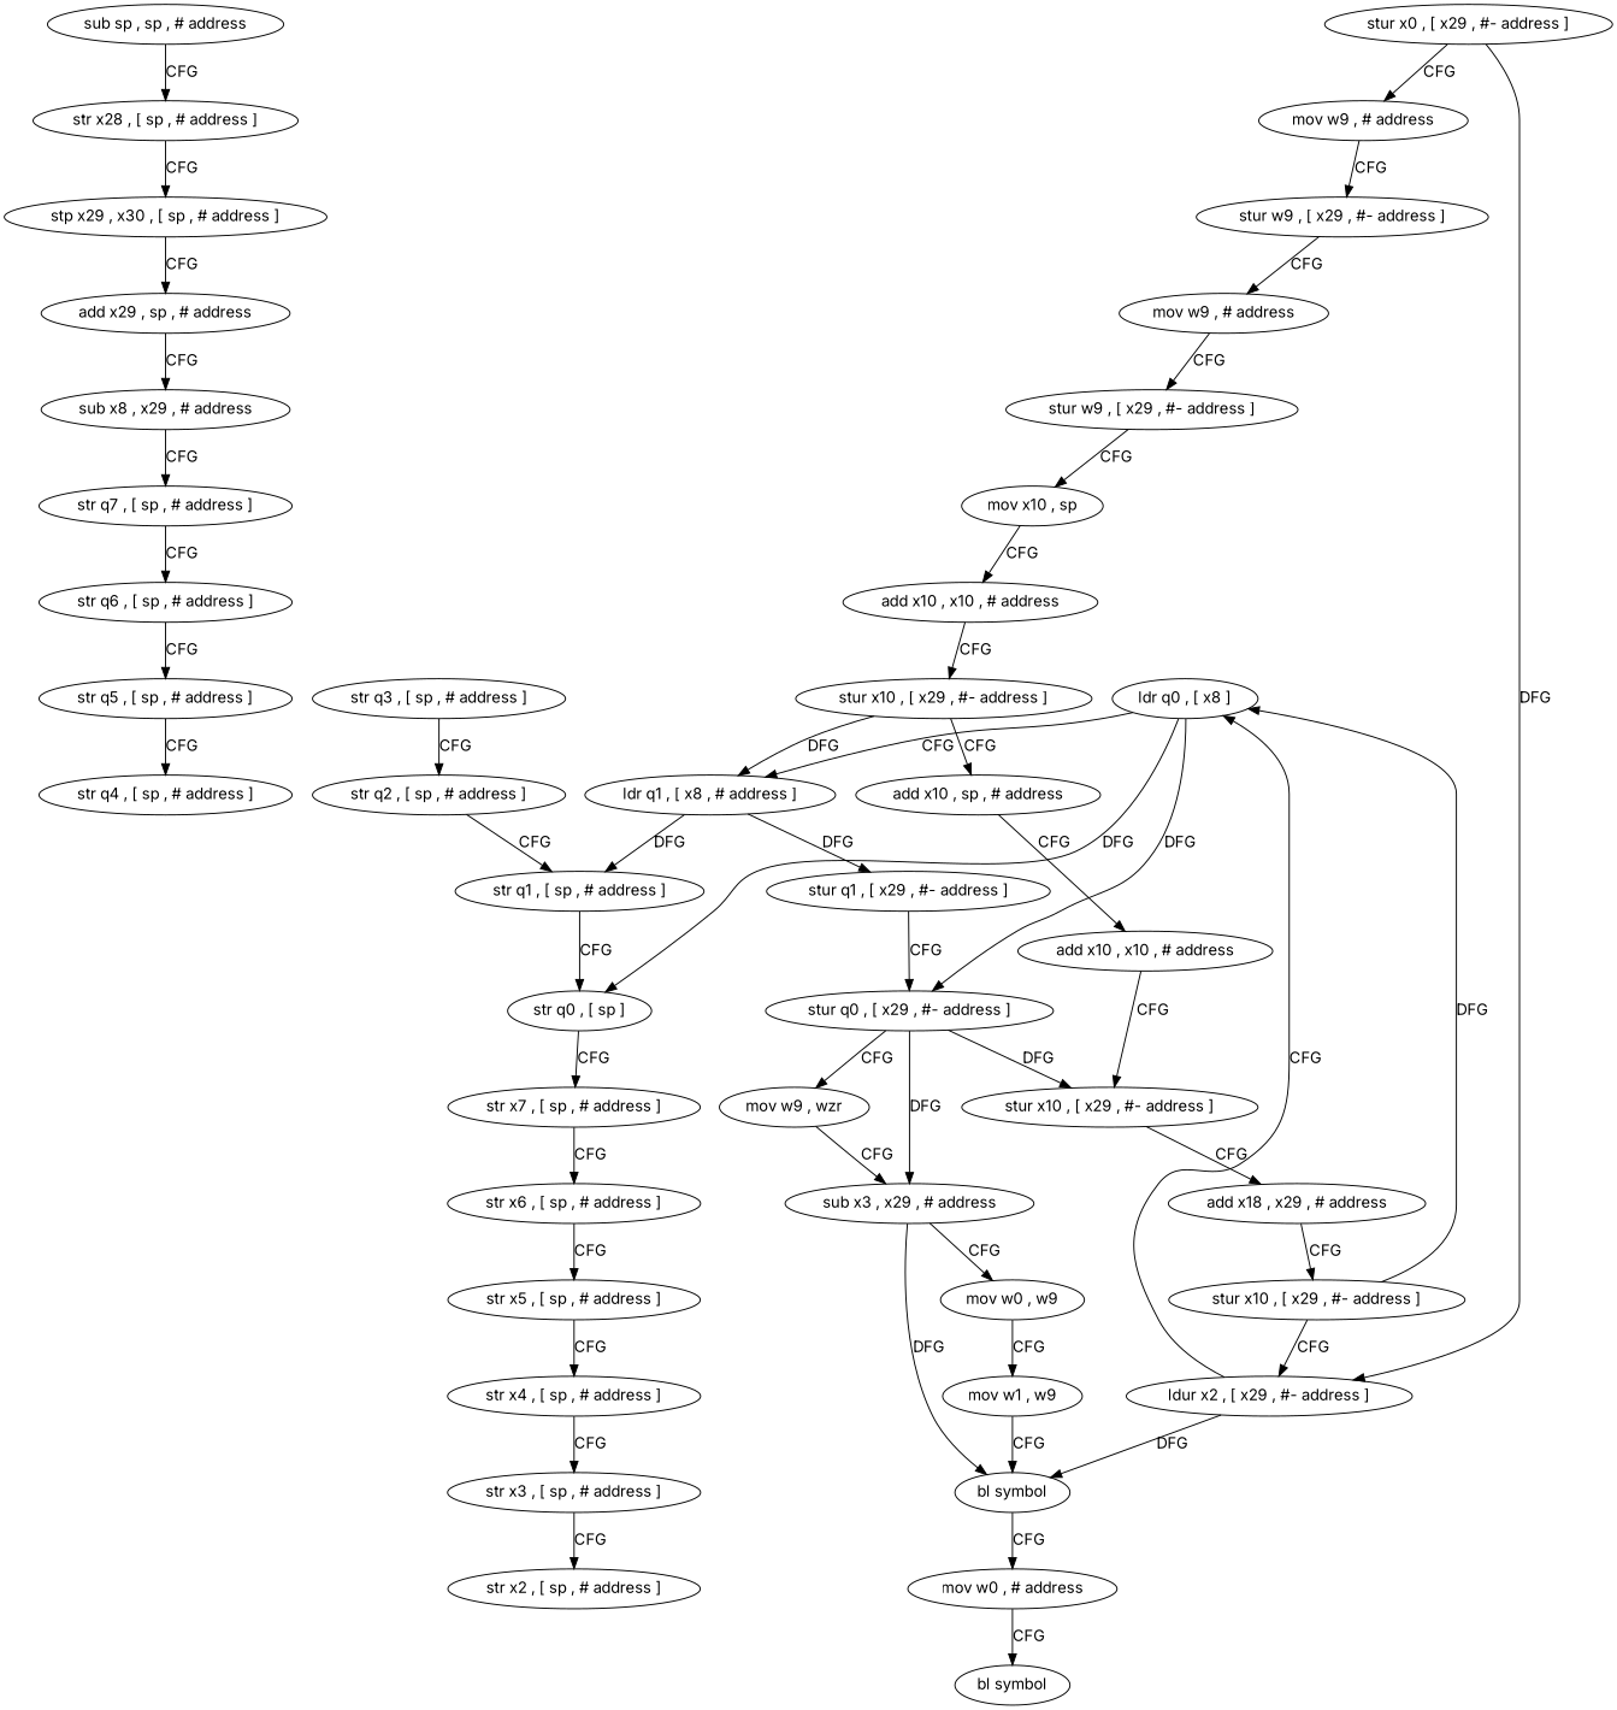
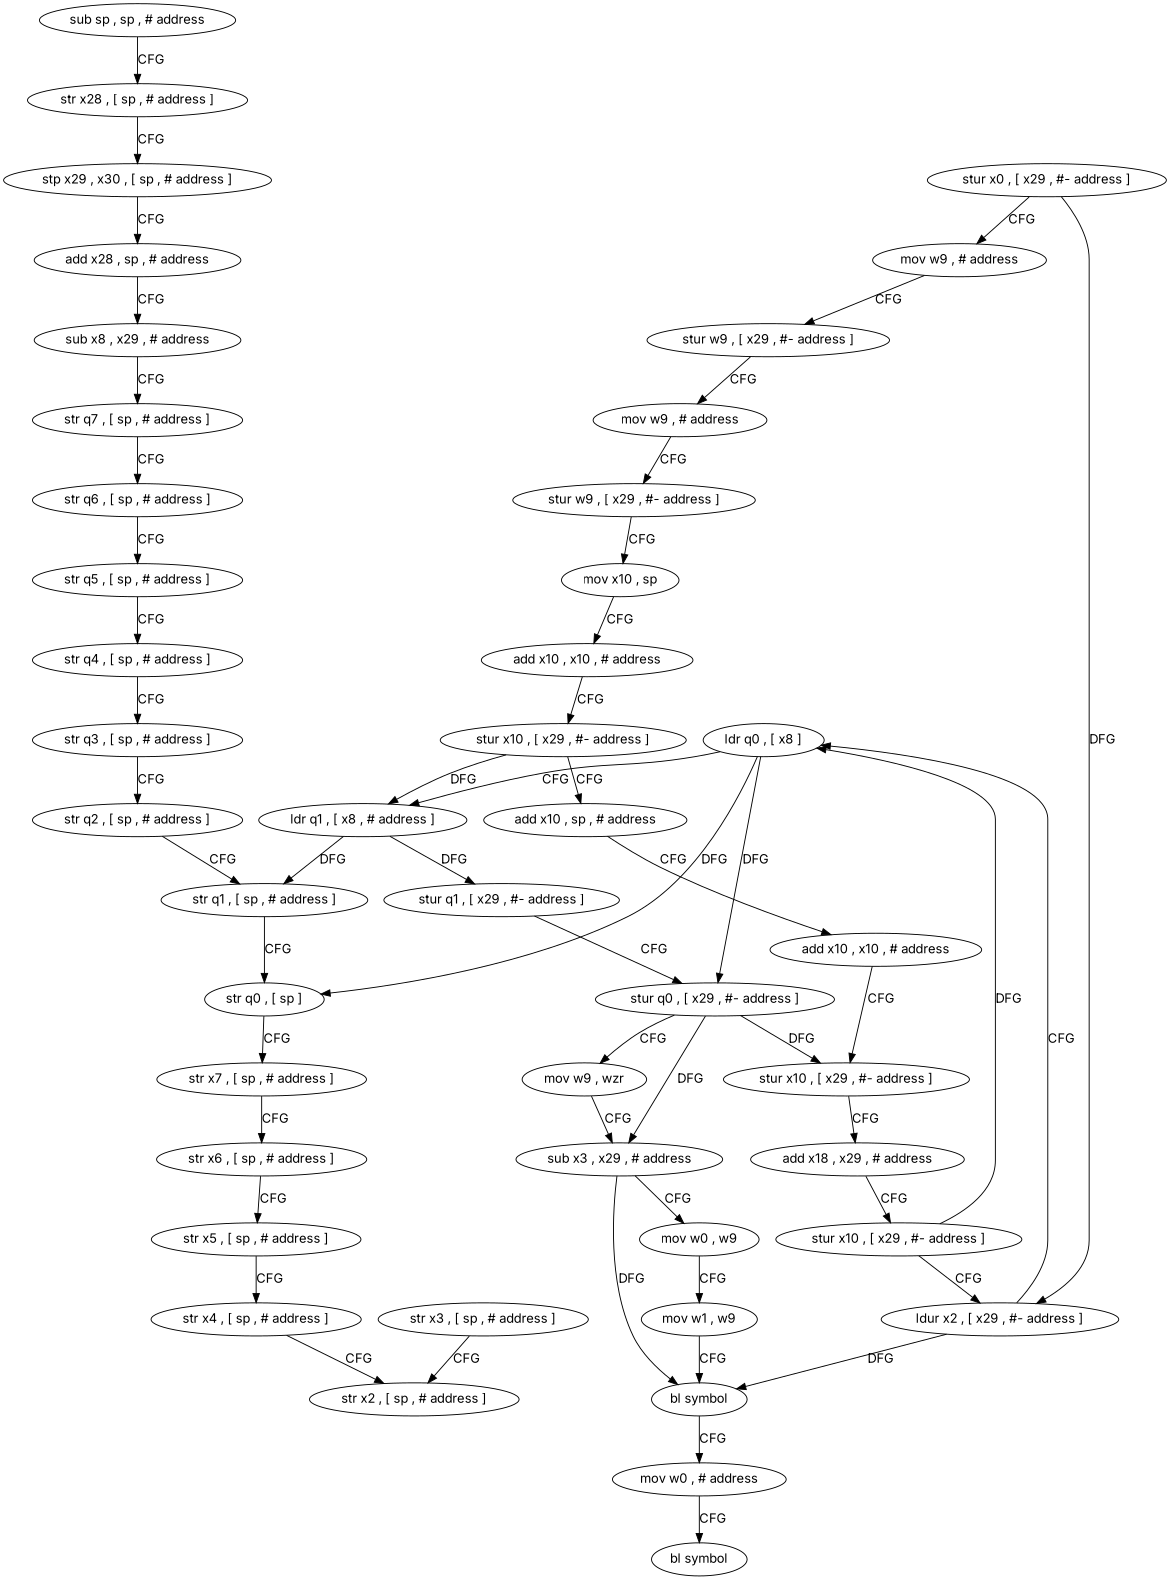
  digraph {
    fontname=Inter
    node [fontname=Inter]
    edge [fontname=Inter]
    n1 [label="sub sp , sp , # address"]
    n2 [label="str x28 , [ sp , # address ]"]
    n3 [label="stp x29 , x30 , [ sp , # address ]"]
-   n4 [label="add x29 , sp , # address"]
+   n4 [label="add x28 , sp , # address"]
    n5 [label="sub x8 , x29 , # address"]
    n6 [label="str q7 , [ sp , # address ]"]
    n7 [label="str q6 , [ sp , # address ]"]
    n8 [label="str q5 , [ sp , # address ]"]
    n9 [label="str q4 , [ sp , # address ]"]
    n10 [label="str q3 , [ sp , # address ]"]
    n11 [label="str q2 , [ sp , # address ]"]
    n12 [label="str q1 , [ sp , # address ]"]
    n13 [label="str q0 , [ sp ]"]
    n14 [label="str x7 , [ sp , # address ]"]
    n15 [label="str x6 , [ sp , # address ]"]
    n16 [label="str x5 , [ sp , # address ]"]
    n17 [label="str x4 , [ sp , # address ]"]
    n18 [label="str x3 , [ sp , # address ]"]
    n19 [label="str x2 , [ sp , # address ]"]
    n20 [label="stur x0 , [ x29 , #- address ]"]
    n21 [label="mov w9 , # address"]
    n22 [label="ldur x2 , [ x29 , #- address ]"]
    n23 [label="stur w9 , [ x29 , #- address ]"]
    n24 [label="ldr q0 , [ x8 ]"]
    n25 [label="bl symbol"]
    n26 [label="mov w9 , # address"]
    n27 [label="stur w9 , [ x29 , #- address ]"]
    n28 [label="mov x10 , sp"]
    n29 [label="add x10 , x10 , # address"]
    n30 [label="stur x10 , [ x29 , #- address ]"]
    n31 [label="add x10 , sp , # address"]
    n32 [label="ldr q1 , [ x8 , # address ]"]
    n33 [label="add x10 , x10 , # address"]
    n34 [label="stur q1 , [ x29 , #- address ]"]
    n35 [label="stur x10 , [ x29 , #- address ]"]
    n36 [label="add x18 , x29 , # address"]
    n37 [label="stur x10 , [ x29 , #- address ]"]
    n38 [label="stur q0 , [ x29 , #- address ]"]
    n39 [label="mov w0 , # address"]
    n40 [label="mov w9 , wzr"]
    n41 [label="sub x3 , x29 , # address"]
    n42 [label="mov w0 , w9"]
    n43 [label="mov w1 , w9"]
    n44 [label="bl symbol"]
    n1 -> n2 [label=CFG]
    n2 -> n3 [label=CFG]
    n3 -> n4 [label=CFG]
    n4 -> n5 [label=CFG]
    n5 -> n6 [label=CFG]
    n6 -> n7 [label=CFG]
    n7 -> n8 [label=CFG]
    n8 -> n9 [label=CFG]
+   n9 -> n10 [label=CFG]
    n10 -> n11 [label=CFG]
    n11 -> n12 [label=CFG]
    n12 -> n13 [label=CFG]
    n13 -> n14 [label=CFG]
    n14 -> n15 [label=CFG]
    n15 -> n16 [label=CFG]
    n16 -> n17 [label=CFG]
-   n17 -> n18 [label=CFG]
+   n17 -> n19 [label=CFG]
    n18 -> n19 [label=CFG]
    n20 -> n21 [label=CFG]
    n20 -> n22 [label=DFG]
    n21 -> n23 [label=CFG]
    n22 -> n24 [label=CFG]
    n22 -> n25 [label=DFG]
    n23 -> n26 [label=CFG]
    n24 -> n13 [label=DFG]
    n24 -> n32 [label=CFG]
    n24 -> n38 [label=DFG]
    n25 -> n39 [label=CFG]
    n26 -> n27 [label=CFG]
    n27 -> n28 [label=CFG]
    n28 -> n29 [label=CFG]
    n29 -> n30 [label=CFG]
    n30 -> n31 [label=CFG]
    n30 -> n32 [label=DFG]
    n31 -> n33 [label=CFG]
    n32 -> n12 [label=DFG]
    n32 -> n34 [label=DFG]
    n33 -> n35 [label=CFG]
    n34 -> n38 [label=CFG]
    n35 -> n36 [label=CFG]
    n36 -> n37 [label=CFG]
    n37 -> n22 [label=CFG]
    n37 -> n24 [label=DFG]
    n38 -> n35 [label=DFG]
    n38 -> n40 [label=CFG]
    n38 -> n41 [label=DFG]
    n39 -> n44 [label=CFG]
    n40 -> n41 [label=CFG]
    n41 -> n25 [label=DFG]
    n41 -> n42 [label=CFG]
    n42 -> n43 [label=CFG]
    n43 -> n25 [label=CFG]
  }
